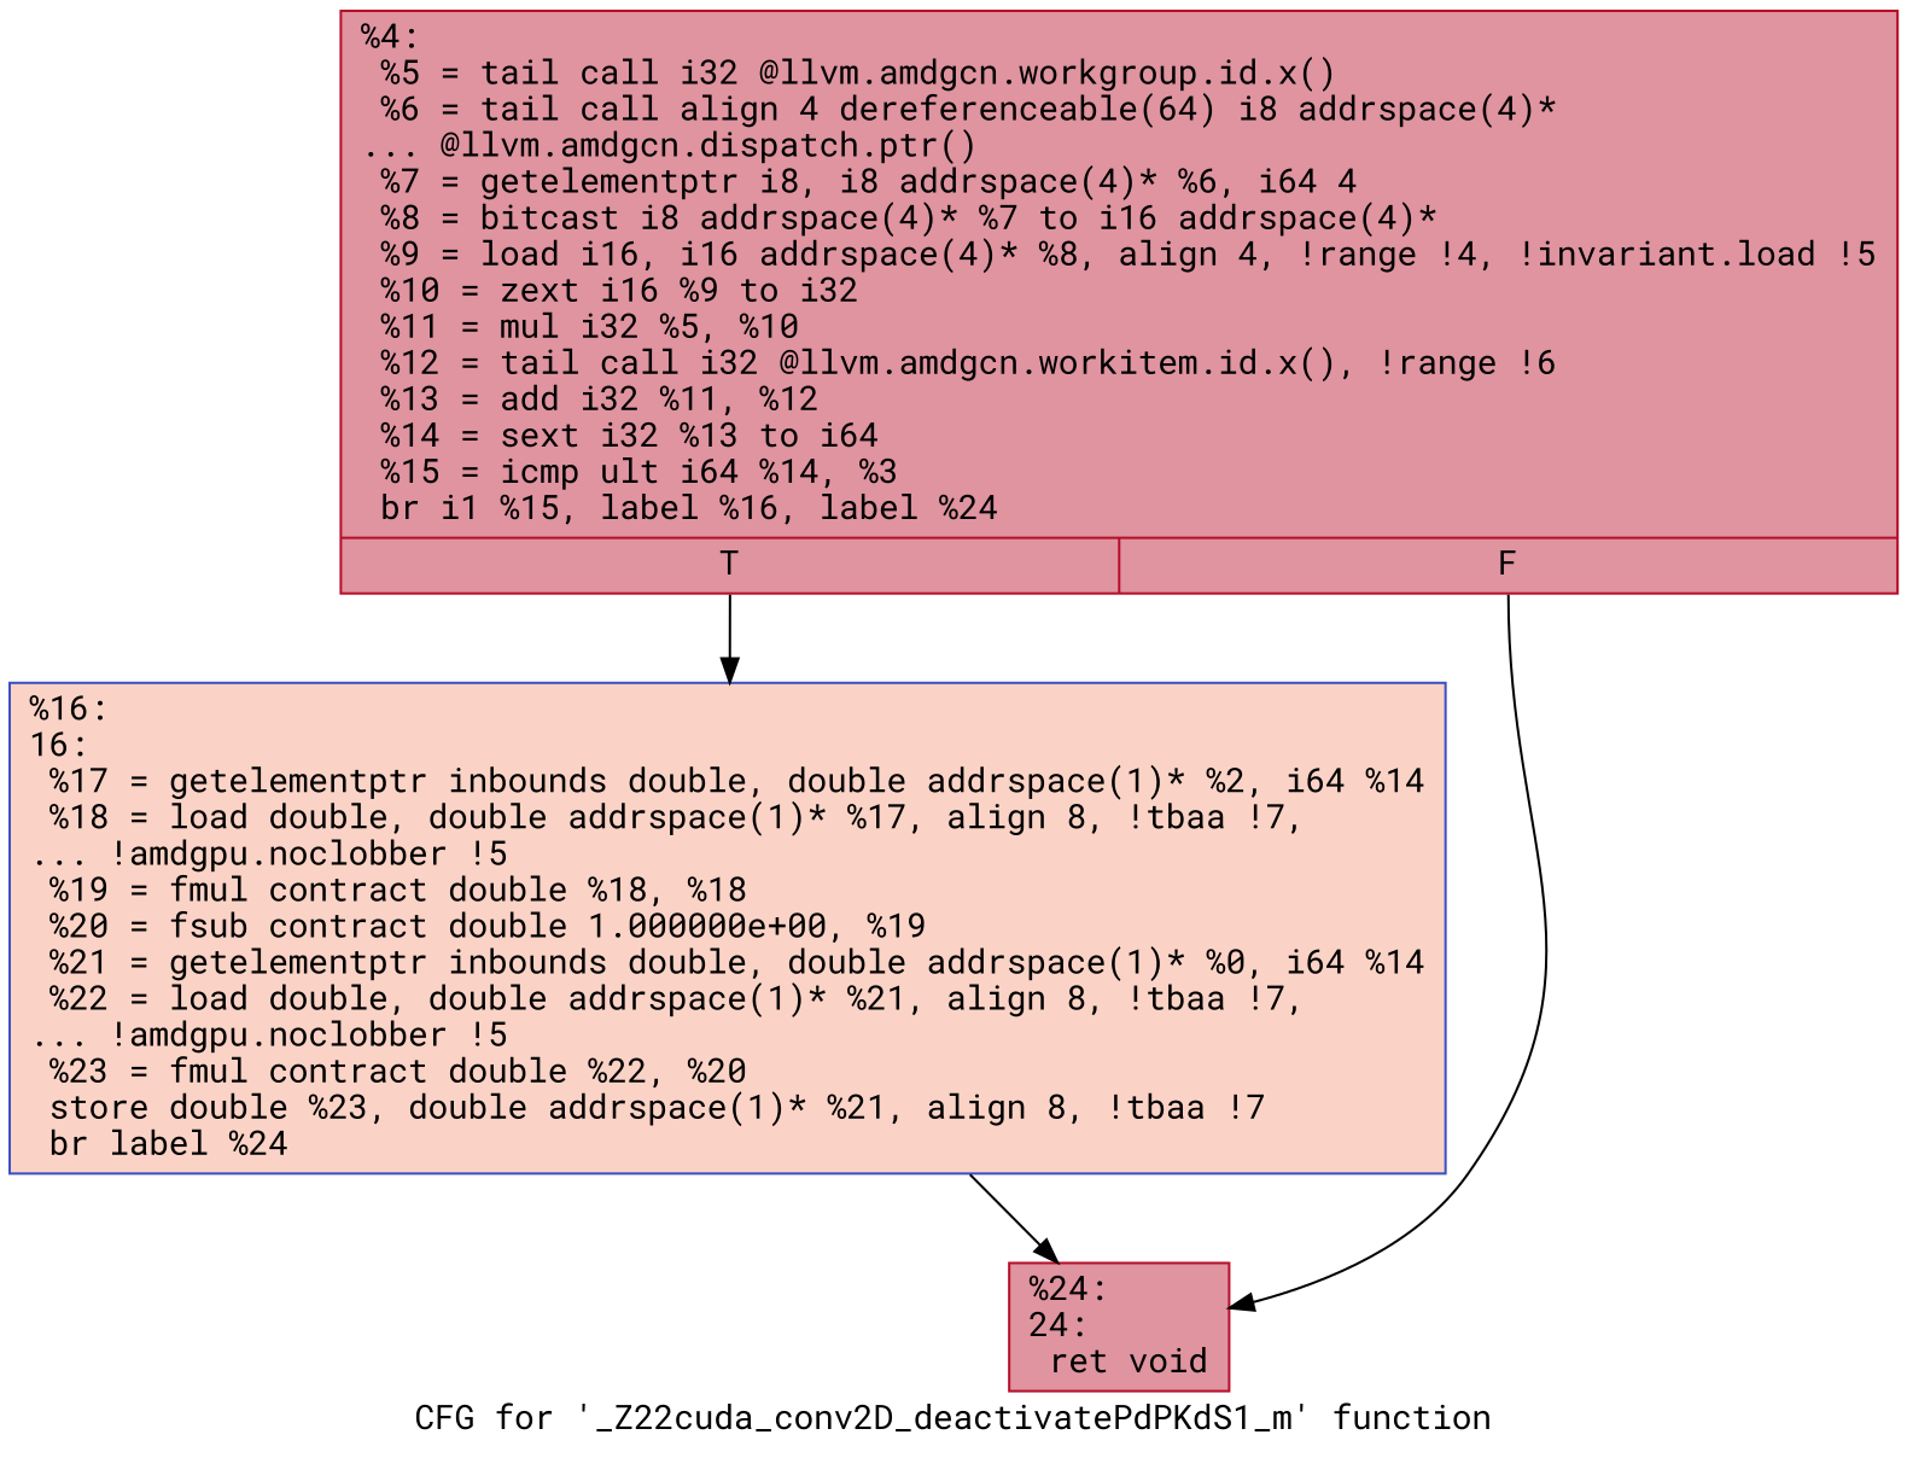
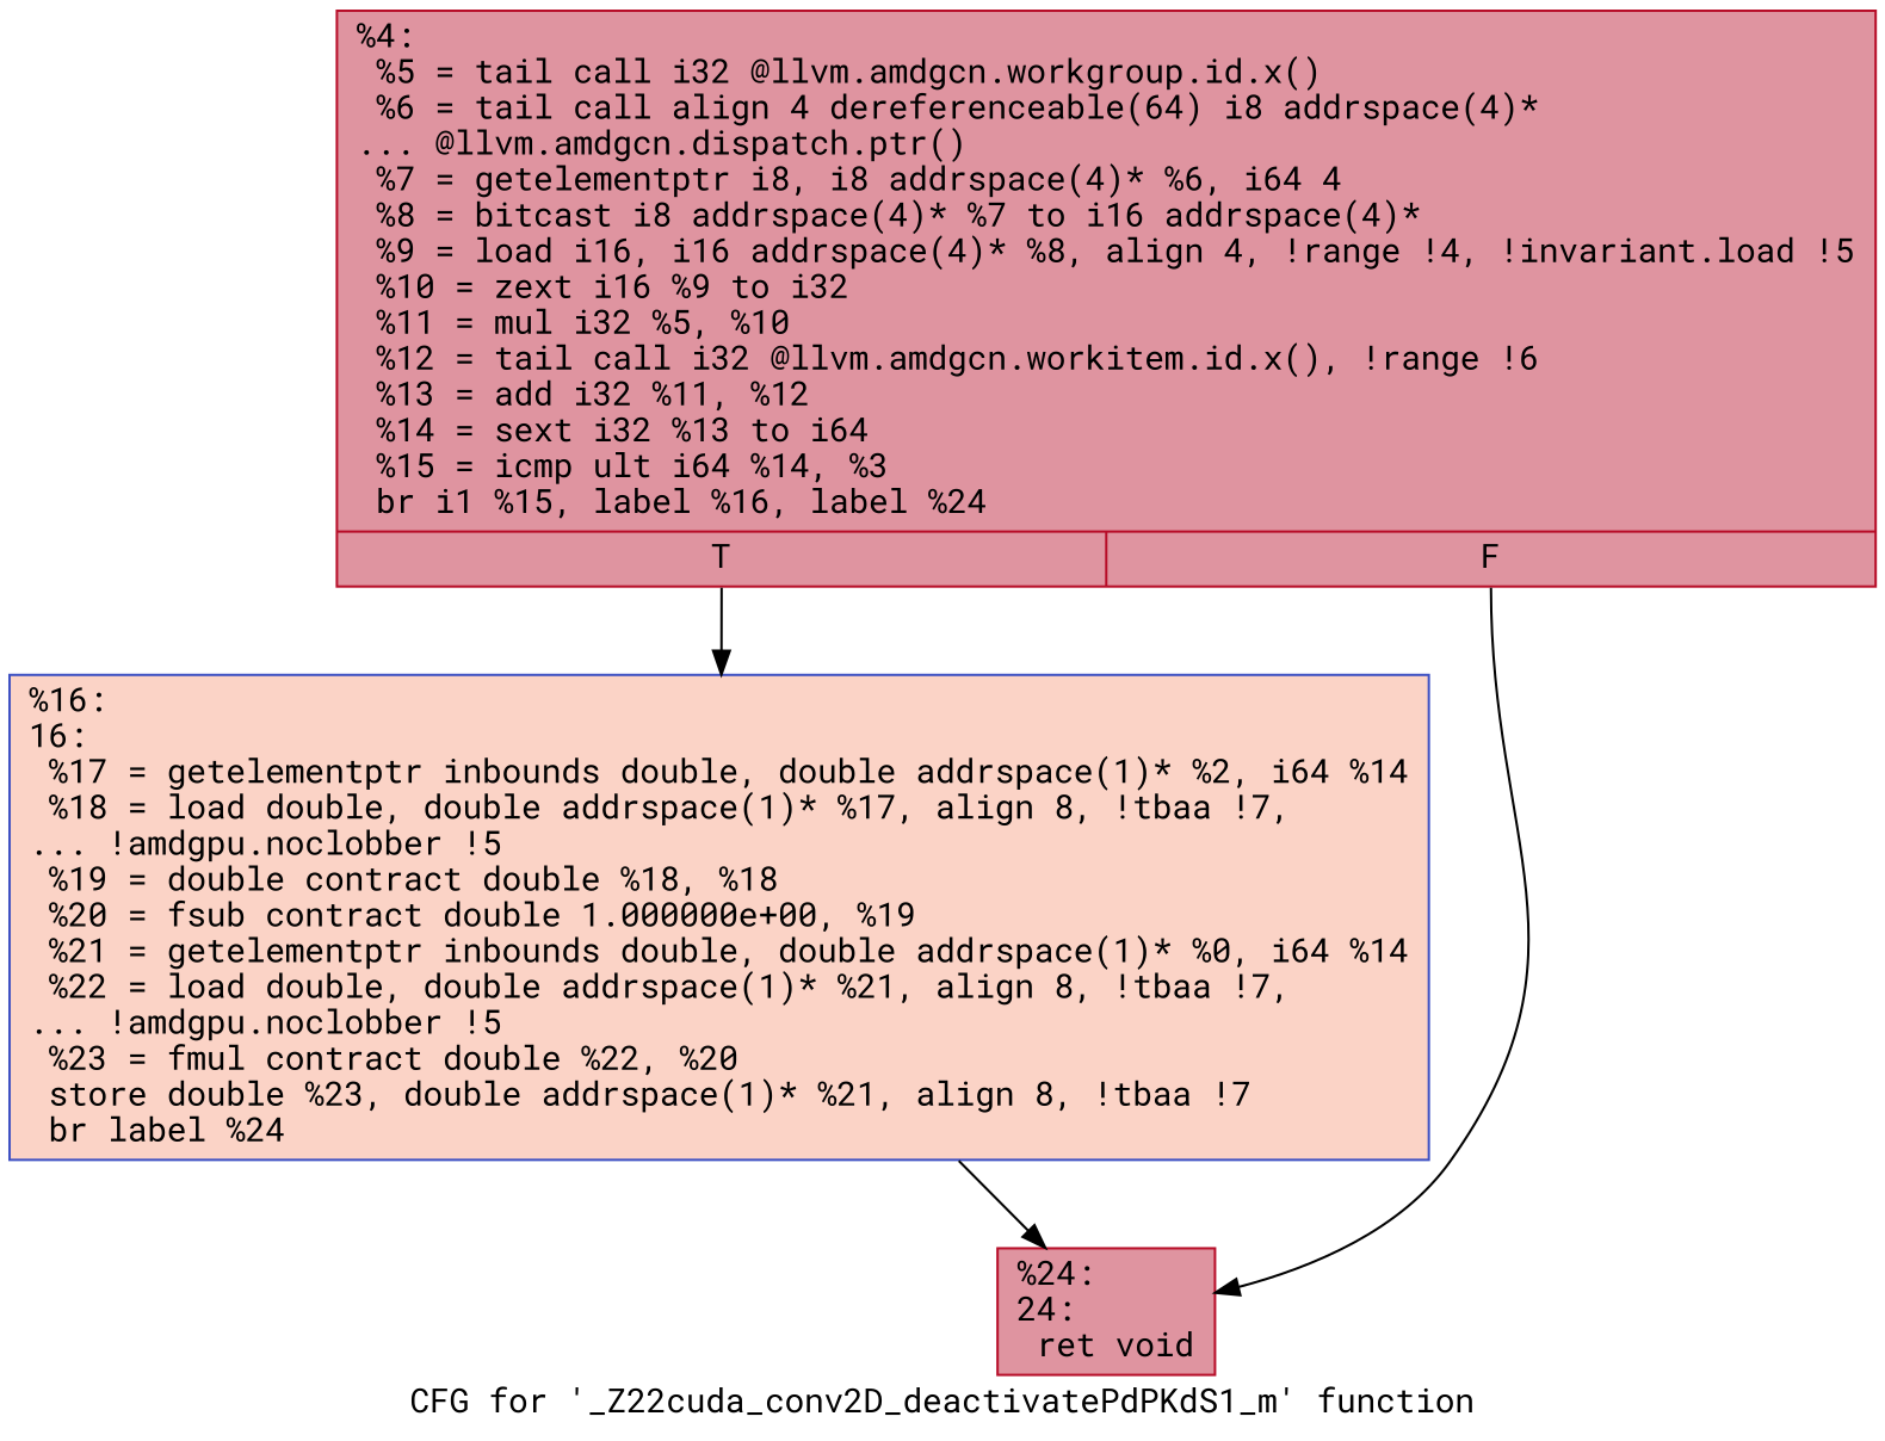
  digraph {
    label="CFG for '_Z22cuda_conv2D_deactivatePdPKdS1_m' function"
    fontname="Roboto Mono"
    node [color="#b70d28ff" fillcolor="#b70d2870" shape=record style=filled fontname="Roboto Mono"]
    edge [fontname="Roboto Mono"]
    n1 [label="{%4:\l  %5 = tail call i32 @llvm.amdgcn.workgroup.id.x()\l  %6 = tail call align 4 dereferenceable(64) i8 addrspace(4)*\l... @llvm.amdgcn.dispatch.ptr()\l  %7 = getelementptr i8, i8 addrspace(4)* %6, i64 4\l  %8 = bitcast i8 addrspace(4)* %7 to i16 addrspace(4)*\l  %9 = load i16, i16 addrspace(4)* %8, align 4, !range !4, !invariant.load !5\l  %10 = zext i16 %9 to i32\l  %11 = mul i32 %5, %10\l  %12 = tail call i32 @llvm.amdgcn.workitem.id.x(), !range !6\l  %13 = add i32 %11, %12\l  %14 = sext i32 %13 to i64\l  %15 = icmp ult i64 %14, %3\l  br i1 %15, label %16, label %24\l|{<s0>T|<s1>F}}"]
-   n2 [color="#3d50c3ff" fillcolor="#f59c7d70" label="{%16:\l16:                                               \l  %17 = getelementptr inbounds double, double addrspace(1)* %2, i64 %14\l  %18 = load double, double addrspace(1)* %17, align 8, !tbaa !7,\l... !amdgpu.noclobber !5\l  %19 = fmul contract double %18, %18\l  %20 = fsub contract double 1.000000e+00, %19\l  %21 = getelementptr inbounds double, double addrspace(1)* %0, i64 %14\l  %22 = load double, double addrspace(1)* %21, align 8, !tbaa !7,\l... !amdgpu.noclobber !5\l  %23 = fmul contract double %22, %20\l  store double %23, double addrspace(1)* %21, align 8, !tbaa !7\l  br label %24\l}"]
+   n2 [color="#3d50c3ff" fillcolor="#f59c7d70" label="{%16:\l16:                                               \l  %17 = getelementptr inbounds double, double addrspace(1)* %2, i64 %14\l  %18 = load double, double addrspace(1)* %17, align 8, !tbaa !7,\l... !amdgpu.noclobber !5\l  %19 = double contract double %18, %18\l  %20 = fsub contract double 1.000000e+00, %19\l  %21 = getelementptr inbounds double, double addrspace(1)* %0, i64 %14\l  %22 = load double, double addrspace(1)* %21, align 8, !tbaa !7,\l... !amdgpu.noclobber !5\l  %23 = fmul contract double %22, %20\l  store double %23, double addrspace(1)* %21, align 8, !tbaa !7\l  br label %24\l}"]
    n3 [label="{%24:\l24:                                               \l  ret void\l}"]
    n1 -> n2 [tailport=s0]
    n1 -> n3 [tailport=s1]
    n2 -> n3
  }
